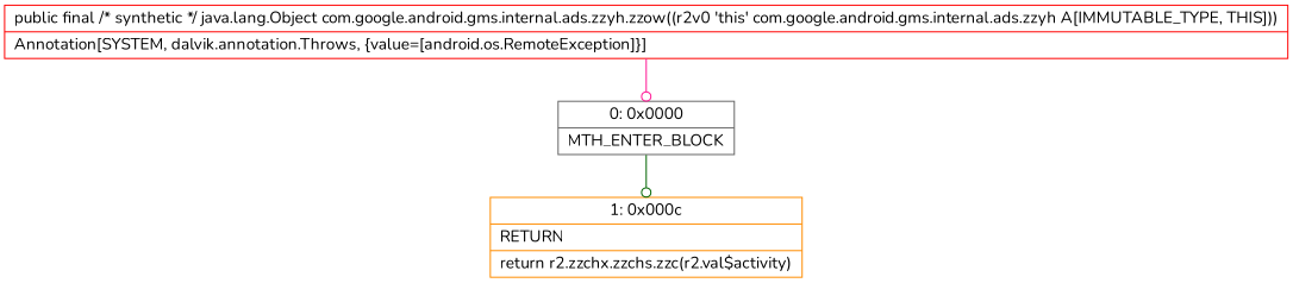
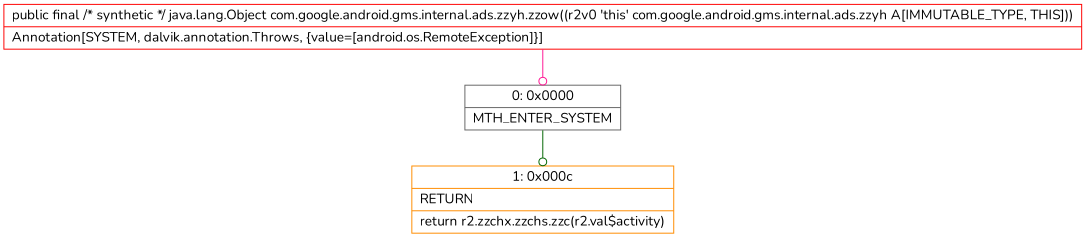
  digraph {
    fontname=Nunito
    node [shape=record fontname=Nunito]
    edge [arrowhead=odot fontname=Nunito]
-   n1 [label="{0\:\ 0x0000|MTH_ENTER_BLOCK\l}" color=gray40]
+   n1 [label="{0\:\ 0x0000|MTH_ENTER_SYSTEM\l}" color=gray40]
    n2 [label="{1\:\ 0x000c|RETURN\l|return r2.zzchx.zzchs.zzc(r2.val$activity)\l}" color=darkorange]
    n3 [label="{public final \/* synthetic *\/ java.lang.Object com.google.android.gms.internal.ads.zzyh.zzow((r2v0 'this' com.google.android.gms.internal.ads.zzyh A[IMMUTABLE_TYPE, THIS]))  | Annotation[SYSTEM, dalvik.annotation.Throws, \{value=[android.os.RemoteException]\}]\l}" color=red]
    n1 -> n2 [color=darkgreen]
    n3 -> n1 [color=deeppink]
  }
